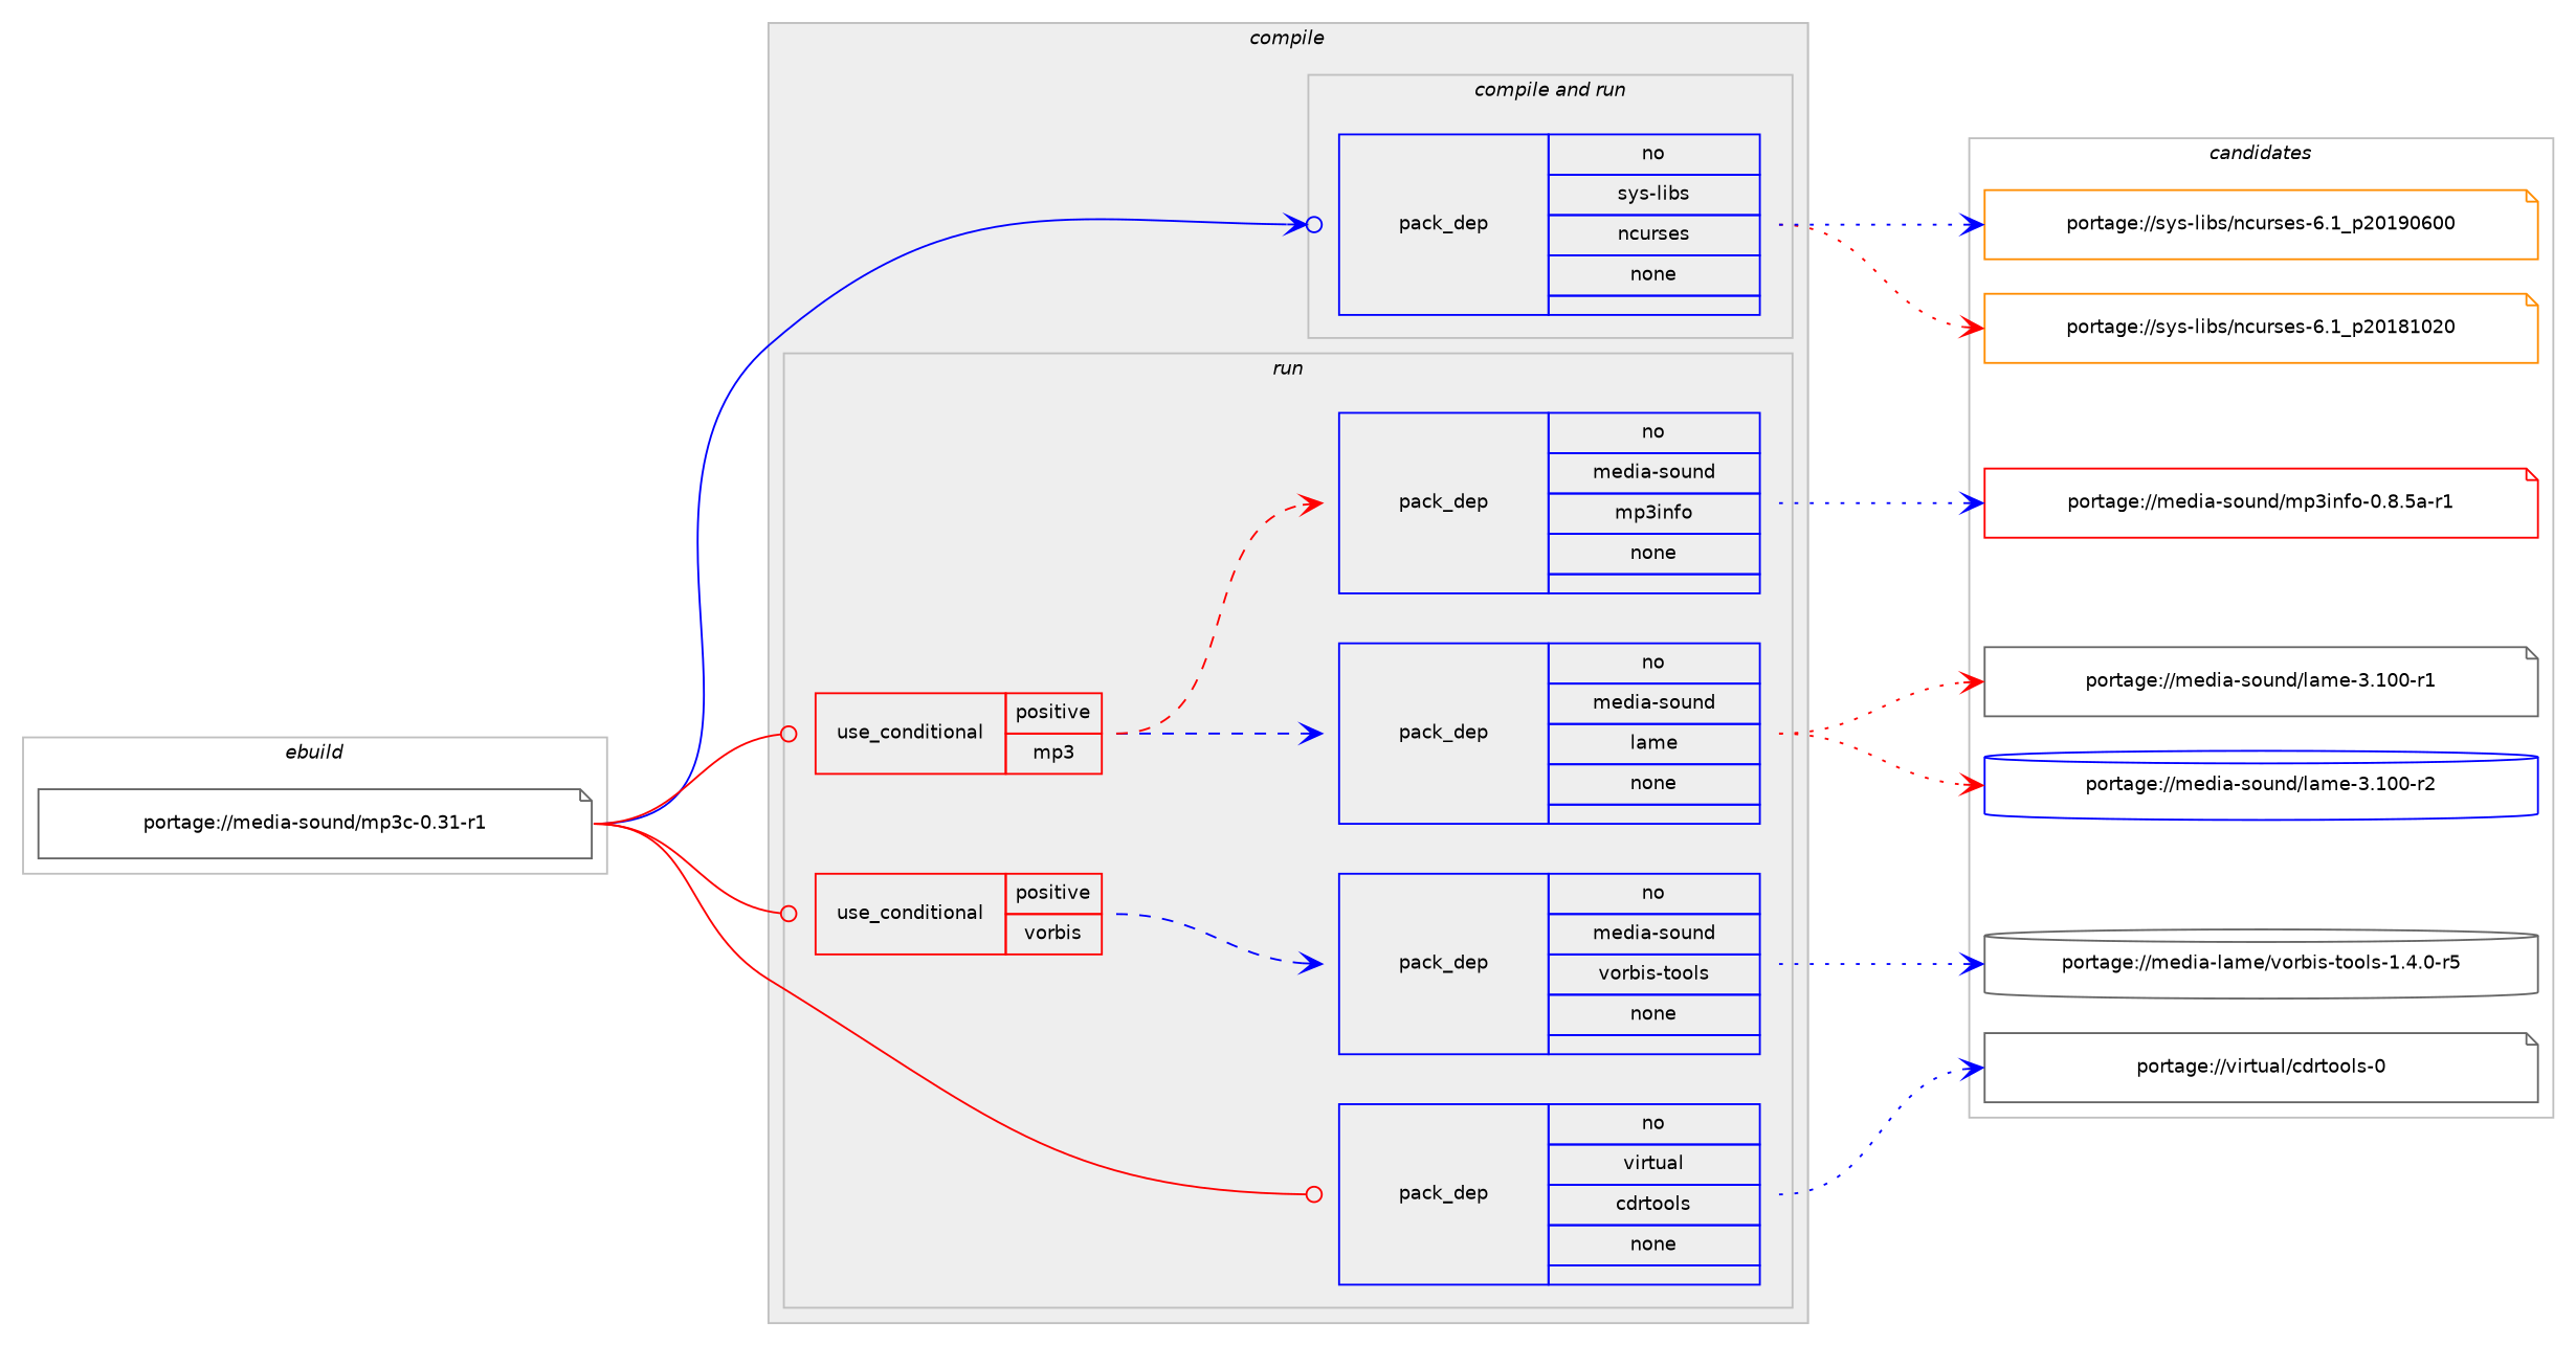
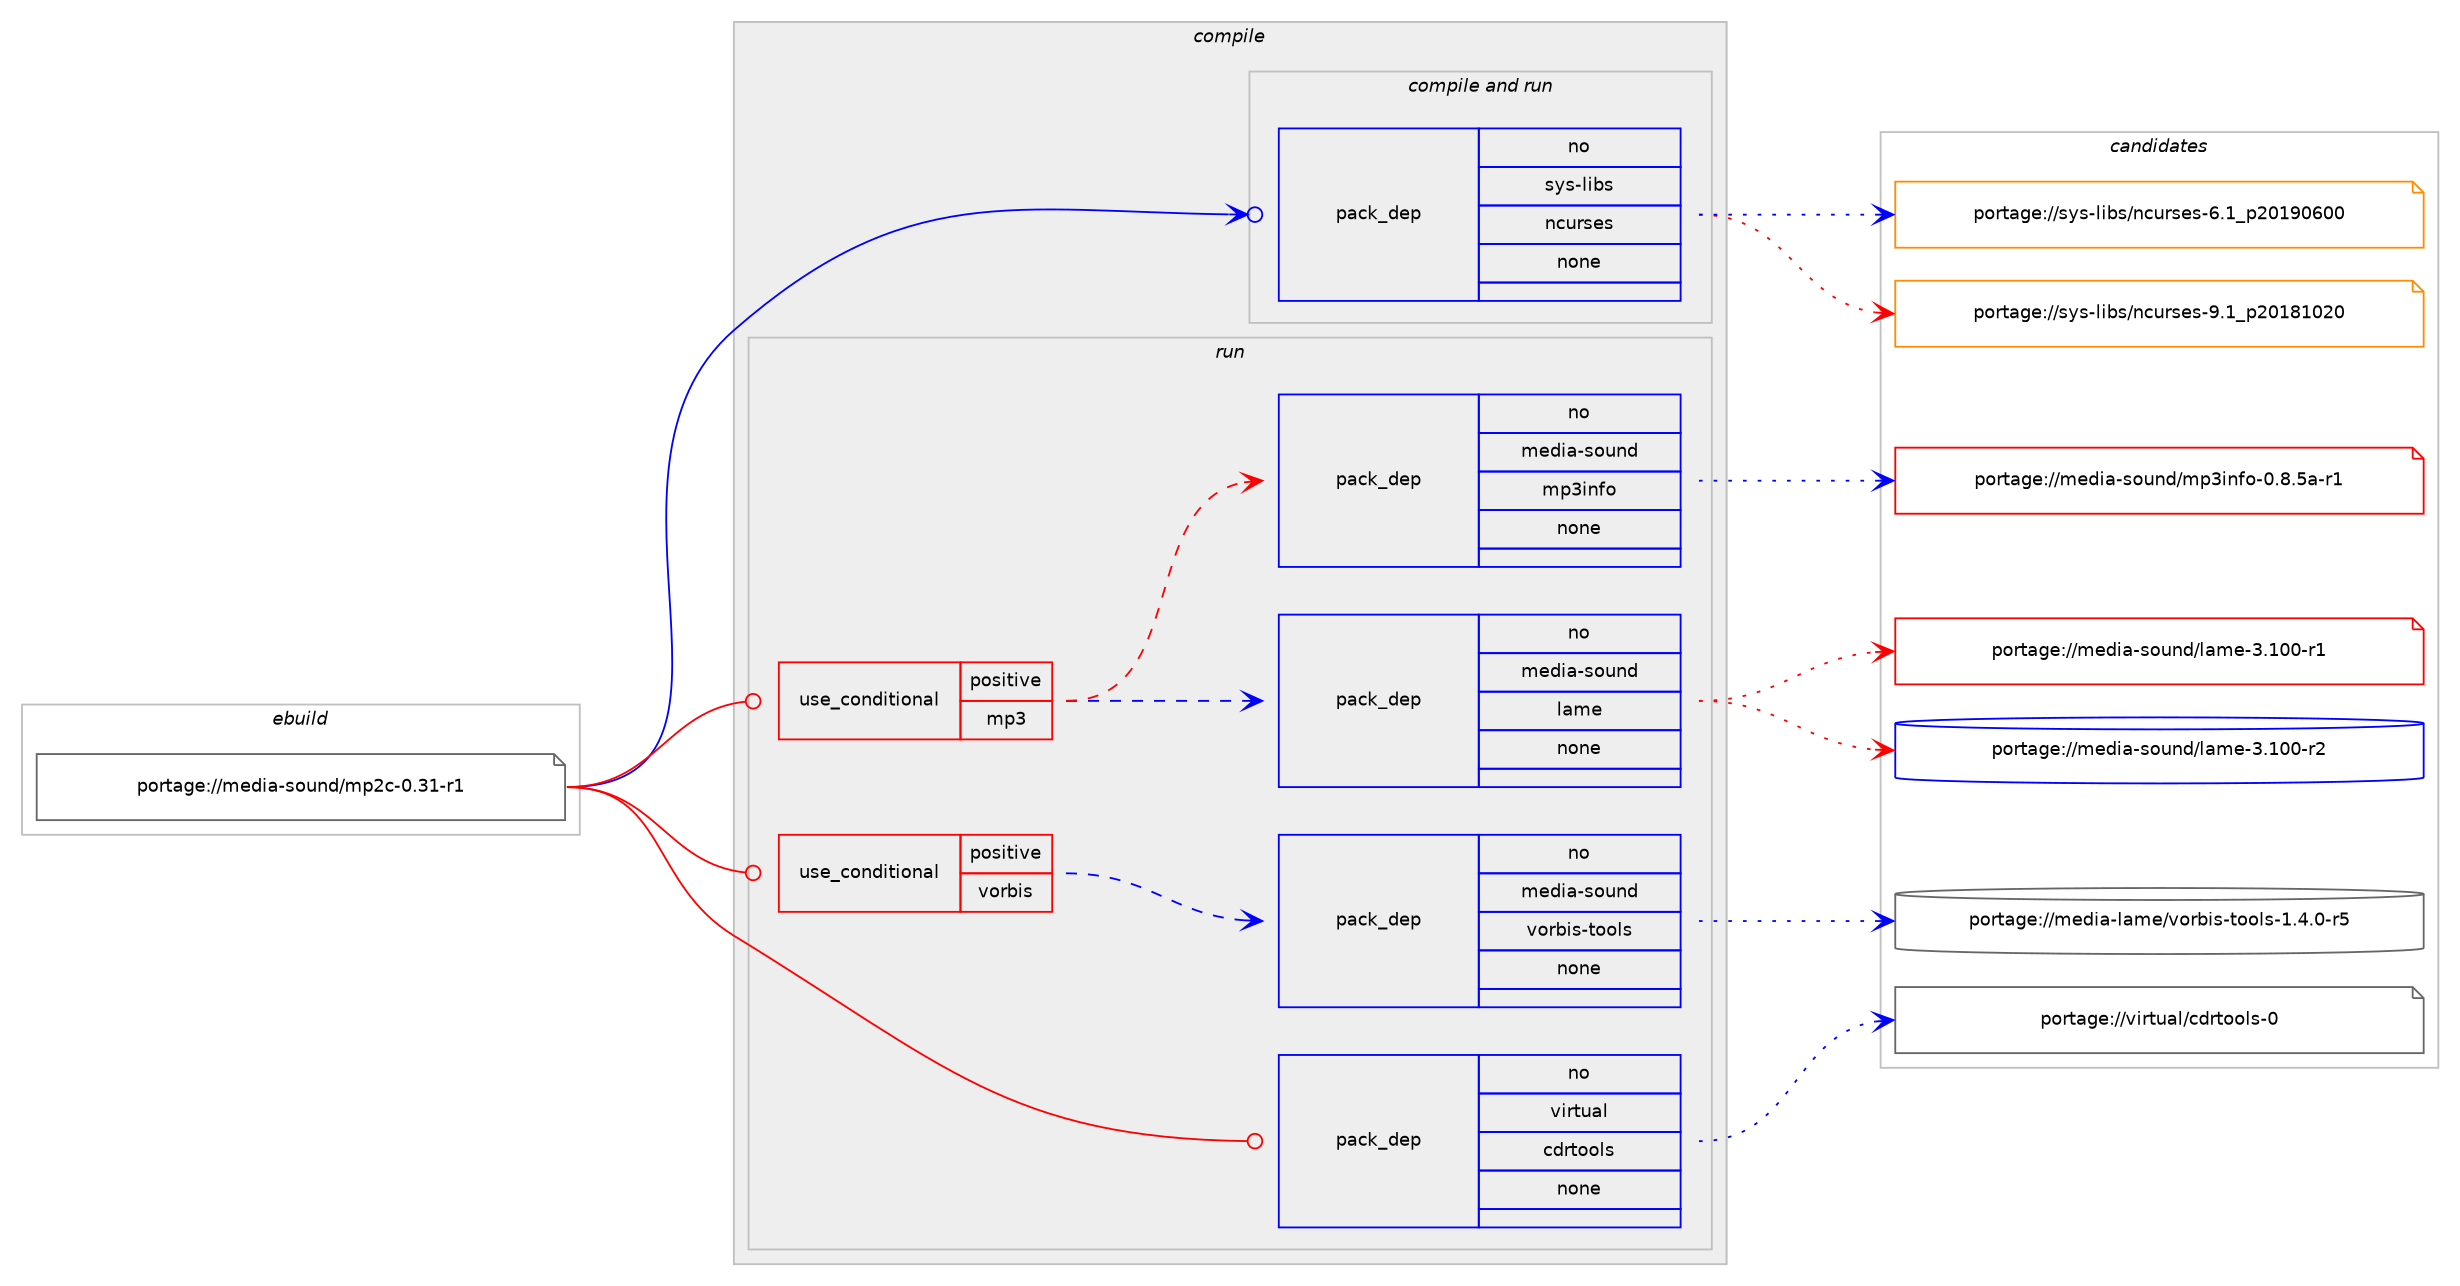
  digraph {
    compound=true
    concentrate=true
    fontname=Helvetica
    fontsize=10
    newrank=true
    rankdir=LR
    ranksep=1.5
    node [color=blue fontname=Helvetica fontsize=10 shape=none]
    edge [arrowhead=vee color=blue headport=w style=dotted tailport=e weight=20]
-   n1 [color=gray40 label="portage://media-sound/mp3c-0.31-r1" shape=note width=4]
+   n1 [color=gray40 label="portage://media-sound/mp2c-0.31-r1" shape=note width=4]
    n2 [label=<<TABLE BORDER="0" CELLBORDER="1" CELLSPACING="0" CELLPADDING="4" WIDTH="220"><TR><TD ROWSPAN="6" CELLPADDING="30">pack_dep</TD></TR><TR><TD WIDTH="110">no</TD></TR><TR><TD>sys-libs</TD></TR><TR><TD>ncurses</TD></TR><TR><TD>none</TD></TR><TR><TD></TD></TR></TABLE>>]
    n3 [label=<<TABLE BORDER="0" CELLBORDER="1" CELLSPACING="0" CELLPADDING="4" WIDTH="220"><TR><TD ROWSPAN="6" CELLPADDING="30">pack_dep</TD></TR><TR><TD WIDTH="110">no</TD></TR><TR><TD>media-sound</TD></TR><TR><TD>lame</TD></TR><TR><TD>none</TD></TR><TR><TD></TD></TR></TABLE>>]
    n4 [label=<<TABLE BORDER="0" CELLBORDER="1" CELLSPACING="0" CELLPADDING="4" WIDTH="220"><TR><TD ROWSPAN="6" CELLPADDING="30">pack_dep</TD></TR><TR><TD WIDTH="110">no</TD></TR><TR><TD>media-sound</TD></TR><TR><TD>mp3info</TD></TR><TR><TD>none</TD></TR><TR><TD></TD></TR></TABLE>>]
    n5 [color=red label=<<TABLE BORDER="0" CELLBORDER="1" CELLSPACING="0" CELLPADDING="4"><TR><TD ROWSPAN="3" CELLPADDING="10">use_conditional</TD></TR><TR><TD>positive</TD></TR><TR><TD>mp3</TD></TR></TABLE>>]
    n6 [label=<<TABLE BORDER="0" CELLBORDER="1" CELLSPACING="0" CELLPADDING="4" WIDTH="220"><TR><TD ROWSPAN="6" CELLPADDING="30">pack_dep</TD></TR><TR><TD WIDTH="110">no</TD></TR><TR><TD>media-sound</TD></TR><TR><TD>vorbis-tools</TD></TR><TR><TD>none</TD></TR><TR><TD></TD></TR></TABLE>>]
    n7 [color=red label=<<TABLE BORDER="0" CELLBORDER="1" CELLSPACING="0" CELLPADDING="4"><TR><TD ROWSPAN="3" CELLPADDING="10">use_conditional</TD></TR><TR><TD>positive</TD></TR><TR><TD>vorbis</TD></TR></TABLE>>]
    n8 [label=<<TABLE BORDER="0" CELLBORDER="1" CELLSPACING="0" CELLPADDING="4" WIDTH="220"><TR><TD ROWSPAN="6" CELLPADDING="30">pack_dep</TD></TR><TR><TD WIDTH="110">no</TD></TR><TR><TD>virtual</TD></TR><TR><TD>cdrtools</TD></TR><TR><TD>none</TD></TR><TR><TD></TD></TR></TABLE>>]
-   n9 [color=darkorange label="portage://sys-libs/ncurses-6.1_p20181020" shape=note width=4]
+   n9 [color=darkorange label="portage://sys-libs/ncurses-9.1_p20181020" shape=note width=4]
    n10 [color=darkorange label="portage://sys-libs/ncurses-6.1_p20190600" shape=note width=4]
-   n11 [color=gray40 label="portage://media-sound/lame-3.100-r1" shape=note width=4]
+   n11 [color=red label="portage://media-sound/lame-3.100-r1" shape=note width=4]
    n12 [label="portage://media-sound/lame-3.100-r2" shape=cylinder width=4]
    n13 [color=red label="portage://media-sound/mp3info-0.8.5a-r1" shape=note width=4]
    n14 [color=gray40 label="portage://media-lame/vorbis-tools-1.4.0-r5" shape=cylinder width=4]
    n15 [color=gray40 label="portage://virtual/cdrtools-0" shape=note width=4]
    subgraph cluster_1 {
      color=gray
      label=<<i>ebuild</i>>
      rank=same
      n1
    }
    subgraph cluster_2 {
      color=gray
      label=<<i>dependencies</i>>
      subgraph cluster_3 {
        color=gray
        fillcolor="#eeeeee"
        label=<<i>compile</i>>
        style=filled
      }
      subgraph cluster_4 {
        color=gray
        fillcolor="#eeeeee"
        label=<<i>compile and run</i>>
        style=filled
        subgraph sub_5 {
          color=gray
          fillcolor="#eeeeee"
          label=<<i>compile and run</i>>
          style=filled
          n2
        }
      }
      subgraph cluster_6 {
        color=gray
        fillcolor="#eeeeee"
        label=<<i>run</i>>
        style=filled
        subgraph sub_7 {
          color=gray
          fillcolor="#eeeeee"
          label=<<i>run</i>>
          style=filled
          n5
          subgraph sub_8 {
            color=gray
            fillcolor="#eeeeee"
            label=<<i>run</i>>
            style=filled
            n3
          }
          subgraph sub_9 {
            color=gray
            fillcolor="#eeeeee"
            label=<<i>run</i>>
            style=filled
            n4
          }
        }
        subgraph sub_10 {
          color=gray
          fillcolor="#eeeeee"
          label=<<i>run</i>>
          style=filled
          n7
          subgraph sub_11 {
            color=gray
            fillcolor="#eeeeee"
            label=<<i>run</i>>
            style=filled
            n6
          }
        }
        subgraph sub_12 {
          color=gray
          fillcolor="#eeeeee"
          label=<<i>run</i>>
          style=filled
          n8
        }
      }
    }
    subgraph cluster_13 {
      color=gray
      label=<<i>candidates</i>>
      rank=same
      subgraph sub_14 {
        color=black
        label=<<i>candidates</i>>
        nodesep=1
        rank=same
        n9
        n10
      }
      subgraph sub_15 {
        color=black
        label=<<i>candidates</i>>
        nodesep=1
        rank=same
        n11
        n12
      }
      subgraph sub_16 {
        color=black
        label=<<i>candidates</i>>
        nodesep=1
        rank=same
        n13
      }
      subgraph sub_17 {
        color=black
        label=<<i>candidates</i>>
        nodesep=1
        rank=same
        n14
      }
      subgraph sub_18 {
        color=black
        label=<<i>candidates</i>>
        nodesep=1
        rank=same
        n15
      }
    }
    n1 -> n2 [arrowhead=odotvee style=solid]
    n1 -> n5 [arrowhead=odot color=red style=solid]
    n1 -> n7 [arrowhead=odot color=red style=solid]
    n1 -> n8 [arrowhead=odot color=red style=solid]
    n2 -> n9 [color=red weight=100]
    n2 -> n10 [weight=100]
    n3 -> n11 [color=red weight=100]
    n3 -> n12 [color=red weight=100]
    n4 -> n13 [weight=100]
    n5 -> n3 [style=dashed]
    n5 -> n4 [color=red style=dashed]
    n6 -> n14 [weight=100]
    n7 -> n6 [style=dashed]
    n8 -> n15 [weight=100]
  }
